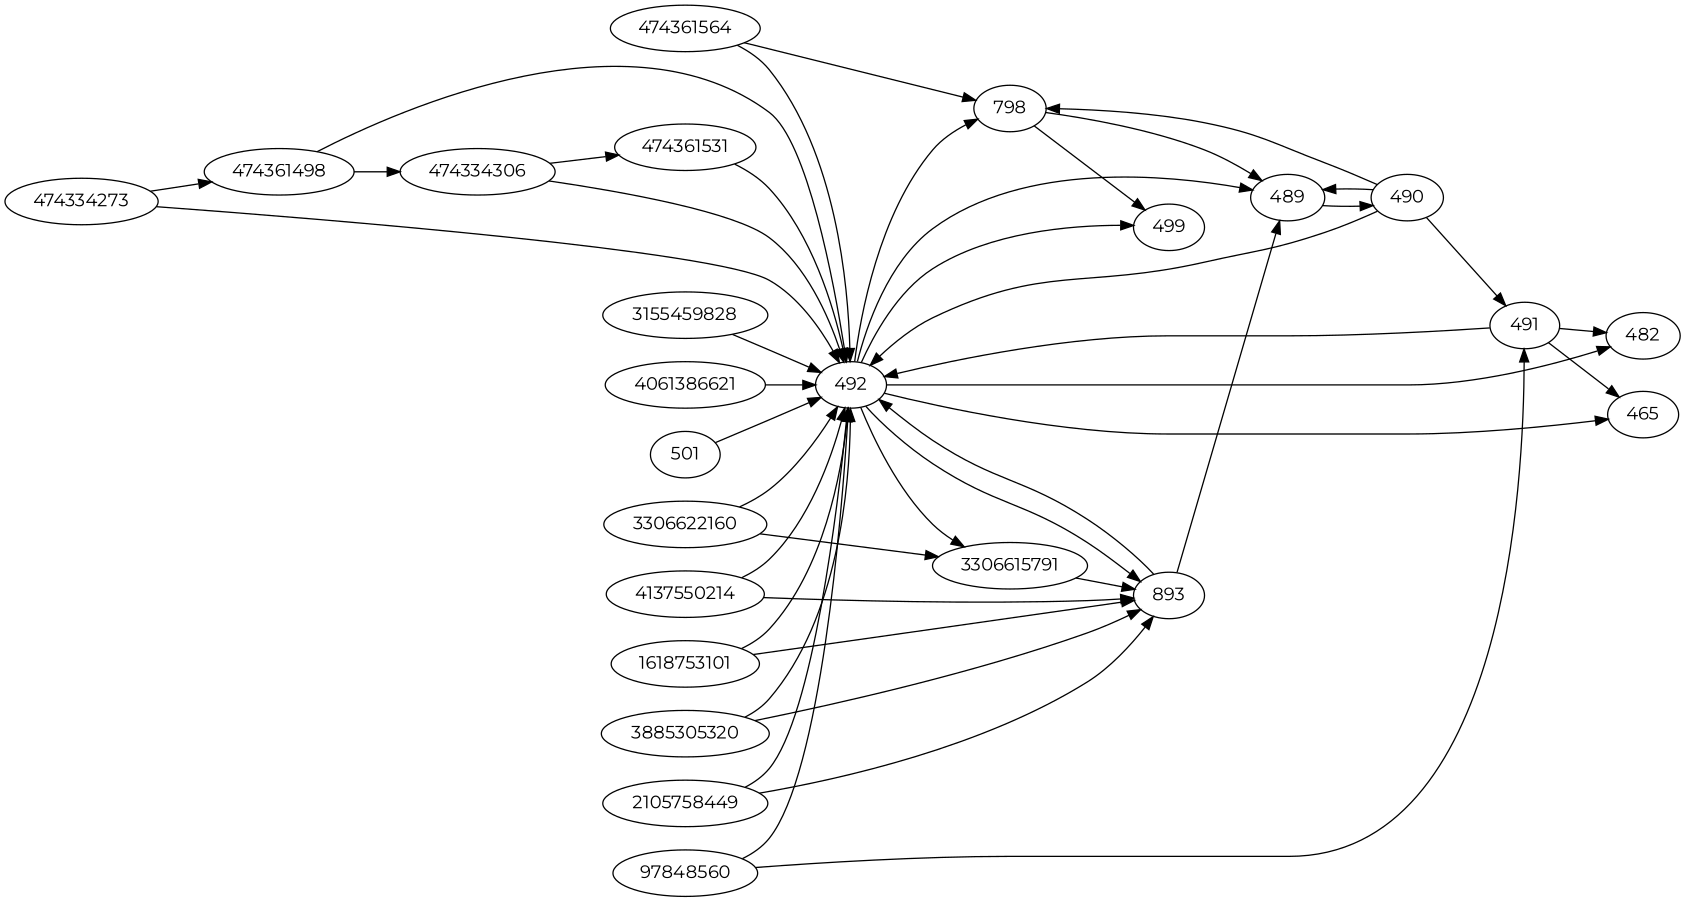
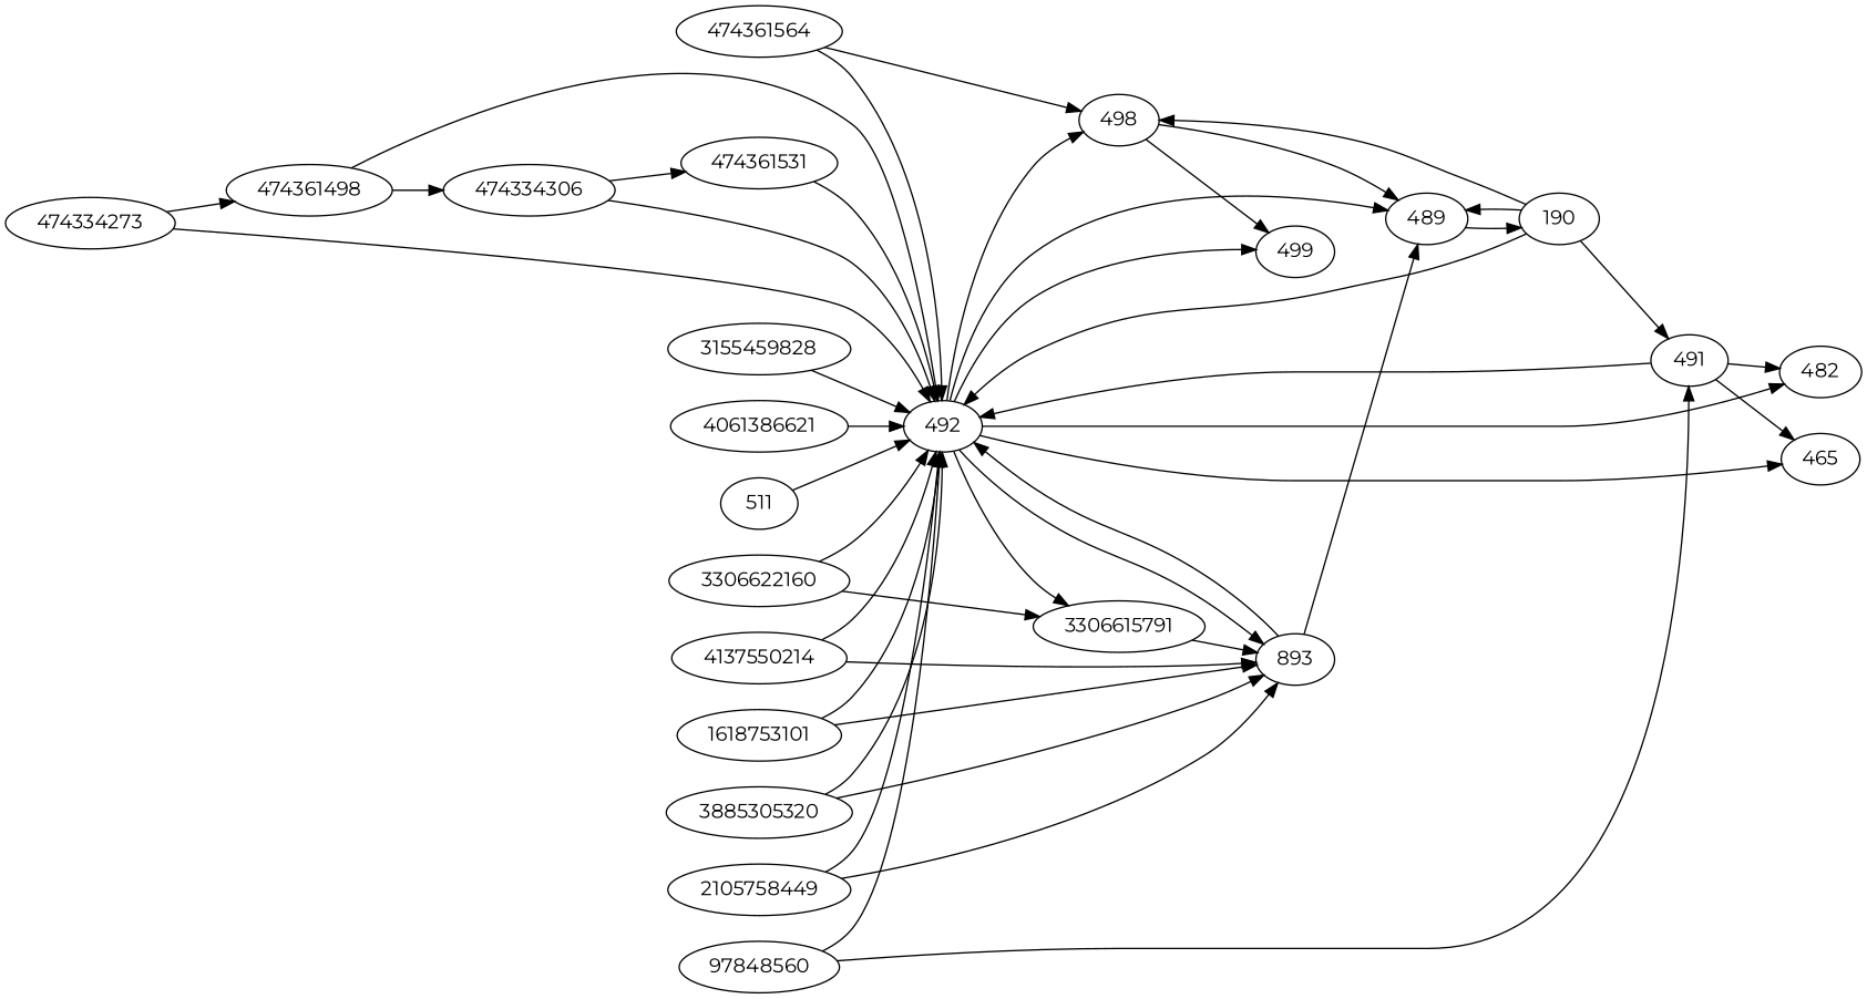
  strict digraph {
    fontname=Montserrat
    rankdir=LR
    node [fontname=Montserrat]
    edge [fontname=Montserrat]
    474361564
    492
-   498 [label=798]
+   498
    n4 [label=893]
    3306615791
    489
    465
    482
    499
    4137550214
    474361498
    474334306
    474361531
    474334273
    1618753101
    3306622160
    3885305320
-   490
+   490 [label=190]
    491
    97848560
    2105758449
    3155459828
    4061386621
-   511 [label=501]
+   511
    474361564 -> 492
    474361564 -> 498
    492 -> 498
    492 -> n4
    492 -> 3306615791
    492 -> 489
    492 -> 465
    492 -> 482
    492 -> 499
    498 -> 489
    498 -> 499
    n4 -> 492
    n4 -> 489
    3306615791 -> n4
    489 -> 490
    4137550214 -> 492
    4137550214 -> n4
    474361498 -> 492
    474361498 -> 474334306
    474334306 -> 492
    474334306 -> 474361531
    474361531 -> 492
    474334273 -> 492
    474334273 -> 474361498
    1618753101 -> 492
    1618753101 -> n4
    3306622160 -> 492
    3306622160 -> 3306615791
    3885305320 -> 492
    3885305320 -> n4
    490 -> 492
    490 -> 498
    490 -> 489
    490 -> 491
    491 -> 492
    491 -> 465
    491 -> 482
    97848560 -> 492
    97848560 -> 491
    2105758449 -> 492
    2105758449 -> n4
    3155459828 -> 492
    4061386621 -> 492
    511 -> 492
  }
